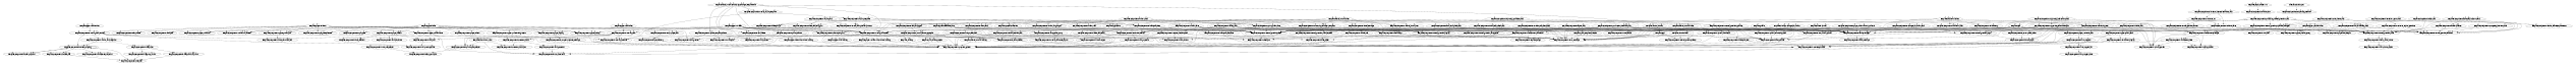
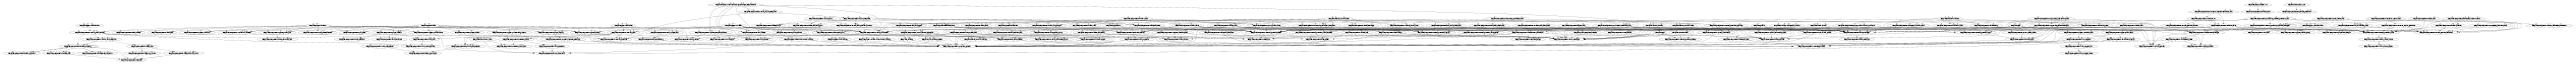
  digraph {
    "template:admin/journal/index"
    "template:components/overlay-fullscreen"
    "template:components/edit-task-types"
    "template:components/admin-journal-user"
    "template:components/manuscript-manager-template"
    "template:components/error-message"
    "template:components/progress-spinner"
    "template:components/file-uploader"
    "template:components/timed-message"
    "template:components/overlay-animate"
    "template:components/overlay-fullscreen-layout"
    n12 [label="template:components/journal-banner-type-edit"]
    "template:components/autosave-icon"
    "template:admin/journal/manuscript-manager-template/edit"
    "template:components/card-delete"
    "template:components/choose-new-card"
    "template:components/add-column"
    "template:components/phase-template-column"
    "template:components/overlay-ad-hoc-template"
    "template:components/check-box"
    "template:components/sortable-list"
    "template:components/phase-header"
    "template:components/card-preview"
    "template:components/ad-hoc-template"
    "template:components/content-editable"
    "template:components/inline-edit-body-part"
    "template:components/reveal-adhoc-toolbar-buttons"
    "template:components/inline-edit-h1"
    "template:components/inline-edit-item"
    "template:components/upload-preview"
    "template:components/attachment-thumbnail"
    "template:admin/journal"
    "template:components/flash-messages"
    "template:components/flash-message"
    "template:admin/journals/index"
    "template:components/journal-thumbnail"
    "template:admin/journals/loading"
    "template:admin/journals"
    "template:components/user-details"
    "template:application"
    "template:components/feedback-x"
    "template:components/ad-hoc-task"
    "template:components/attachment-manager"
    "template:components/inline-edit-checkbox"
    "template:components/inline-edit-email"
    "template:components/inline-edit-text"
    "template:components/attachment-item"
    "template:components/s3-file-uploader"
    "template:components/participant-selector"
    "template:components/replace-image"
    "template:components/admin-role"
    "template:components/apex-delivery"
    "template:components/author-task-snapshot"
    "template:components/diff-author"
    "template:components/nested-snapshot"
    "template:components/diff-individual-author"
    "template:components/diff-group-author"
    "template:components/boolean-diff"
    "template:components/text-diff"
    "template:components/funder-snapshot"
    "template:components/attachment-snapshot"
    "template:components/auto-suggest"
    "template:components/auto-suggest-list"
    "template:components/auto-suggest-item"
    "template:components/binary-radio-button"
    "template:components/radio-button-action"
    "template:components/comment-board"
    "template:components/comment-board-form"
    "template:components/task-comment"
    "template:components/user-thumbnail"
    "template:components/did-you-mean"
    "template:components/format-input"
    "template:components/select-2-multiple"
    "template:components/institution-search"
    "template:components/manuscript-new"
    "template:components/nested-question-check"
    "template:components/nested-question-date-picker"
    "template:components/date-picker"
    "template:components/nested-question-input"
    "template:components/nested-question-radio"
    "template:components/nested-question-radio-decision"
    "template:components/radio-button"
    "template:components/nested-question-uploader"
    "template:components/nested-question-uploader-manager"
    "template:components/overlay-task"
    "template:components/task-load"
    "template:components/util/promise-loader"
    "template:components/overlay-task-version"
    "template:components/paper-activity"
    "template:components/paper-collaborators"
    "template:components/paper-control-bar"
    "template:components/direct-download-link"
    "template:components/paper-display"
    "template:components/progress-spinner-message"
    "template:components/paper-sidebar"
    "template:components/sticky-headers"
    "template:components/task-disclosure"
    "template:components/paper-submit/about-to-submit"
    "template:components/phase-column"
    "template:components/power-select-other"
    "template:components/supporting-information-file"
-   "template:components/user-avatar-upload"
+   "template:components/user-avatar-upload" [label="template:components/new-avatar-upload"]
    "template:components/user-role-selector"
    "template:dashboard/index"
    "template:components/invitations-x"
    "template:components/dashboard-link"
    "template:paper/index/discussions/loading"
    "template:paper/index"
    "template:components/paper-submission-process"
    "template:components/split-pane"
    "template:components/split-pane-element"
    "template:components/withdrawal-banner"
    "template:components/paper-withdraw"
    "template:components/paper-submit"
    "template:paper/task/index"
    "template:paper/task/loading"
    "template:paper/task/version"
    "template:paper/versions"
    "template:components/select-native"
    "template:components/html-diff"
    "template:paper/workflow/discussions/loading"
    "template:paper/workflow"
    "template:paper-tracker/index"
    "template:components/paper-tracker-query"
    "template:components/pagination-simple"
    "template:components/sort-link"
    "template:paper-tracker/row"
    "template:components/relative-time"
    "template:profile/affiliation-form"
    "template:components/date-picker-group"
    "template:profile"
    "template:-loading"
    "template:-task-completed-section"
    "template:-task-loading-section"
-   "template:discussions/-new" [label="index:discussions/-new"]
+   "template:discussions/-new"
    "template:components/expanding-textarea"
    "template:discussions/-show"
    "template:_gpi"
    "template:components/nested-question-select"
    "template:_institutional"
    "template:_pfa"
    "template:components/nested-question-textarea"
    "template:_special_collection"
    "template:components/billing-task"
    "template:components/nested-question-display"
    "template:components/changes-for-author-task"
    "template:components/final-tech-check-task"
    "template:components/initial-tech-check-task"
    "template:components/revision-tech-check-task"
    "template:overlays/changes-for-author"
    "template:components/author-form"
    "template:components/authors-task"
    "template:components/group-author-form"
    "template:components/author-drop-target"
    "template:components/author-view"
    "template:components/competing-interests-task"
    "template:components/cover-letter-task"
    "template:components/data-availability-task"
    "template:components/ethics-task"
    "template:components/figure-task"
    "template:components/financial-disclosure-task"
    "template:components/funder-influence-statement"
    "template:components/funder-dataset"
    "template:components/initial-decision-task"
    "template:components/invitations-display"
    "template:components/paper-editor-task"
    "template:components/paper-reviewer-task"
    "template:components/production-metadata-task"
    "template:components/publishing-related-questions-task"
    "template:components/register-decision-task"
    "template:components/reporting-guidelines-task"
    "template:components/reviewer-form"
    "template:components/reviewer-recommendations-task"
    "template:components/reviewer-row"
    "template:components/nested-question-answer"
    "template:components/reviewer-report-questions"
    "template:components/reviewer-report-task"
    "template:components/revise-task"
    "template:components/send-to-apex-task"
    "template:components/supporting-information-task"
    "template:components/taxon-task"
    "template:components/upload-manuscript-task"
    "template:components/assign-team-task"
    "template:admin/journal/index" -> "template:components/overlay-fullscreen"
    "template:admin/journal/index" -> "template:components/edit-task-types"
    "template:admin/journal/index" -> "template:components/admin-journal-user"
    "template:admin/journal/index" -> "template:components/manuscript-manager-template"
    "template:admin/journal/index" -> "template:components/error-message"
    "template:admin/journal/index" -> "template:components/progress-spinner"
    "template:admin/journal/index" -> "template:components/file-uploader"
    "template:admin/journal/index" -> "template:components/timed-message"
    "template:components/overlay-fullscreen" -> "template:components/overlay-animate"
    "template:components/overlay-fullscreen" -> "template:components/overlay-fullscreen-layout"
    "template:components/edit-task-types" -> n12
    n12 -> "template:components/autosave-icon"
    "template:components/autosave-icon" -> "template:components/progress-spinner"
    "template:admin/journal/manuscript-manager-template/edit" -> "template:components/overlay-fullscreen"
    "template:admin/journal/manuscript-manager-template/edit" -> "template:components/error-message"
    "template:admin/journal/manuscript-manager-template/edit" -> "template:components/card-delete"
    "template:admin/journal/manuscript-manager-template/edit" -> "template:components/choose-new-card"
    "template:admin/journal/manuscript-manager-template/edit" -> "template:components/add-column"
    "template:admin/journal/manuscript-manager-template/edit" -> "template:components/phase-template-column"
    "template:admin/journal/manuscript-manager-template/edit" -> "template:components/overlay-ad-hoc-template"
    "template:components/choose-new-card" -> "template:components/progress-spinner"
    "template:components/choose-new-card" -> "template:components/check-box"
    "template:components/phase-template-column" -> "template:components/add-column"
    "template:components/phase-template-column" -> "template:components/sortable-list"
    "template:components/phase-template-column" -> "template:components/phase-header"
    "template:components/phase-template-column" -> "template:components/card-preview"
    "template:components/overlay-ad-hoc-template" -> "template:components/overlay-animate"
    "template:components/overlay-ad-hoc-template" -> "template:components/ad-hoc-template"
    "template:components/phase-header" -> "template:components/content-editable"
    "template:components/ad-hoc-template" -> "template:components/inline-edit-body-part"
    "template:components/ad-hoc-template" -> "template:components/reveal-adhoc-toolbar-buttons"
    "template:components/ad-hoc-template" -> "template:components/inline-edit-h1"
    "template:components/ad-hoc-template" -> "template:components/inline-edit-item"
    "template:components/ad-hoc-template" -> "template:components/upload-preview"
    "template:components/ad-hoc-template" -> "template:components/attachment-thumbnail"
    "template:components/inline-edit-item" -> "template:components/inline-edit-checkbox"
    "template:components/inline-edit-item" -> "template:components/inline-edit-email"
    "template:components/inline-edit-item" -> "template:components/inline-edit-text"
    "template:components/attachment-thumbnail" -> "template:components/progress-spinner"
    "template:components/attachment-thumbnail" -> "template:components/file-uploader"
    "template:components/attachment-thumbnail" -> "template:components/check-box"
    "template:components/attachment-thumbnail" -> "template:components/replace-image"
    "template:admin/journal" -> "template:components/flash-messages"
    "template:components/flash-messages" -> "template:components/flash-message"
    "template:admin/journals/index" -> "template:components/journal-thumbnail"
    "template:components/journal-thumbnail" -> "template:components/error-message"
    "template:components/journal-thumbnail" -> "template:components/progress-spinner"
    "template:components/journal-thumbnail" -> "template:components/file-uploader"
    "template:admin/journals/loading" -> "template:components/progress-spinner"
    "template:admin/journals" -> "template:components/overlay-fullscreen"
    "template:admin/journals" -> "template:components/flash-messages"
    "template:admin/journals" -> "template:components/user-details"
    "template:components/user-details" -> "template:components/error-message"
    "template:application" -> "template:components/overlay-fullscreen"
    "template:application" -> "template:components/feedback-x"
    "template:components/feedback-x" -> "template:components/progress-spinner"
    "template:components/feedback-x" -> "template:components/file-uploader"
    "template:components/ad-hoc-task" -> "template:components/inline-edit-body-part"
    "template:components/ad-hoc-task" -> "template:components/reveal-adhoc-toolbar-buttons"
    "template:components/ad-hoc-task" -> "template:components/inline-edit-h1"
    "template:components/ad-hoc-task" -> "template:components/inline-edit-item"
    "template:components/ad-hoc-task" -> "template:components/attachment-manager"
    "template:components/attachment-manager" -> "template:components/upload-preview"
    "template:components/attachment-manager" -> "template:components/attachment-item"
    "template:components/attachment-manager" -> "template:components/s3-file-uploader"
    "template:components/inline-edit-checkbox" -> "template:components/check-box"
    "template:components/inline-edit-checkbox" -> "template:components/content-editable"
    "template:components/inline-edit-email" -> "template:components/error-message"
    "template:components/inline-edit-email" -> "template:components/content-editable"
    "template:components/inline-edit-email" -> "template:components/participant-selector"
    "template:components/inline-edit-text" -> "template:components/content-editable"
    "template:components/attachment-item" -> "template:components/progress-spinner"
    "template:components/attachment-item" -> "template:components/upload-preview"
    "template:components/attachment-item" -> "template:components/s3-file-uploader"
    "template:components/participant-selector" -> "template:components/select-2-multiple"
    "template:components/admin-role" -> "template:components/error-message"
    "template:components/admin-role" -> "template:components/check-box"
    "template:components/apex-delivery" -> "template:components/progress-spinner"
    "template:components/author-task-snapshot" -> "template:components/diff-author"
    "template:components/author-task-snapshot" -> "template:components/nested-snapshot"
    "template:components/diff-author" -> "template:components/diff-individual-author"
    "template:components/diff-author" -> "template:components/diff-group-author"
    "template:components/nested-snapshot" -> "template:components/nested-snapshot"
    "template:components/nested-snapshot" -> "template:components/boolean-diff"
    "template:components/nested-snapshot" -> "template:components/text-diff"
    "template:components/nested-snapshot" -> "template:components/funder-snapshot"
    "template:components/nested-snapshot" -> "template:components/attachment-snapshot"
    "template:components/diff-individual-author" -> "template:components/text-diff"
    "template:components/diff-group-author" -> "template:components/text-diff"
    "template:components/boolean-diff" -> "template:components/text-diff"
    "template:components/funder-snapshot" -> "template:components/nested-snapshot"
    "template:components/auto-suggest" -> "template:components/progress-spinner"
    "template:components/auto-suggest" -> "template:components/auto-suggest-list"
    "template:components/auto-suggest-list" -> "template:components/auto-suggest-item"
    "template:components/binary-radio-button" -> "template:components/radio-button-action"
    "template:components/comment-board" -> "template:components/comment-board-form"
    "template:components/comment-board" -> "template:components/task-comment"
    "template:components/task-comment" -> "template:components/user-thumbnail"
    "template:components/did-you-mean" -> "template:components/progress-spinner"
    "template:components/format-input" -> "template:components/content-editable"
    "template:components/institution-search" -> "template:components/did-you-mean"
    "template:components/manuscript-new" -> "template:components/progress-spinner"
    "template:components/manuscript-new" -> "template:components/flash-messages"
    "template:components/manuscript-new" -> "template:components/s3-file-uploader"
    "template:components/manuscript-new" -> "template:components/format-input"
    "template:components/nested-question-check" -> "template:components/check-box"
    "template:components/nested-question-date-picker" -> "template:components/date-picker"
    "template:components/nested-question-input" -> "template:components/format-input"
    "template:components/nested-question-radio" -> "template:components/binary-radio-button"
    "template:components/nested-question-radio-decision" -> "template:components/radio-button"
    "template:components/nested-question-uploader" -> "template:components/file-uploader"
    "template:components/nested-question-uploader" -> "template:components/upload-preview"
    "template:components/nested-question-uploader" -> "template:components/attachment-thumbnail"
    "template:components/nested-question-uploader-manager" -> "template:components/attachment-manager"
    "template:components/overlay-task" -> "template:components/progress-spinner"
    "template:components/overlay-task" -> "template:components/overlay-animate"
    "template:components/overlay-task" -> "template:components/participant-selector"
    "template:components/overlay-task" -> "template:components/comment-board"
    "template:components/overlay-task" -> "template:components/task-load"
    "template:components/task-load" -> "template:components/util/promise-loader"
    "template:components/overlay-task-version" -> "template:components/progress-spinner"
    "template:components/overlay-task-version" -> "template:components/overlay-animate"
    "template:components/overlay-task-version" -> "template:components/author-task-snapshot"
    "template:components/overlay-task-version" -> "template:components/nested-snapshot"
    "template:components/overlay-task-version" -> "template:components/util/promise-loader"
    "template:components/paper-activity" -> "template:components/progress-spinner"
    "template:components/paper-collaborators" -> "template:components/user-thumbnail"
    "template:components/paper-control-bar" -> "template:components/direct-download-link"
    "template:components/paper-display" -> "template:components/progress-spinner-message"
    "template:components/progress-spinner-message" -> "template:components/progress-spinner"
    "template:components/paper-sidebar" -> "template:components/task-load"
    "template:components/paper-sidebar" -> "template:components/sticky-headers"
    "template:components/paper-sidebar" -> "template:components/task-disclosure"
    "template:components/paper-submit/about-to-submit" -> "template:components/flash-messages"
    "template:components/phase-column" -> "template:components/add-column"
    "template:components/phase-column" -> "template:components/sortable-list"
    "template:components/phase-column" -> "template:components/phase-header"
    "template:components/phase-column" -> "template:components/card-preview"
    "template:components/power-select-other" -> "template:components/format-input"
    "template:components/supporting-information-file" -> "template:components/error-message"
    "template:components/supporting-information-file" -> "template:components/file-uploader"
    "template:components/supporting-information-file" -> "template:components/format-input"
    "template:components/supporting-information-file" -> "template:components/power-select-other"
    "template:components/user-avatar-upload" -> "template:components/progress-spinner"
    "template:components/user-avatar-upload" -> "template:components/file-uploader"
    "template:components/user-role-selector" -> "template:components/select-2-multiple"
    "template:dashboard/index" -> "template:components/overlay-fullscreen"
    "template:dashboard/index" -> "template:components/flash-messages"
    "template:dashboard/index" -> "template:components/manuscript-new"
    "template:dashboard/index" -> "template:components/invitations-x"
    "template:dashboard/index" -> "template:components/dashboard-link"
    "template:paper/index/discussions/loading" -> "template:components/progress-spinner"
    "template:paper/index" -> "template:components/overlay-fullscreen"
    "template:paper/index" -> "template:components/flash-messages"
    "template:paper/index" -> "template:components/paper-activity"
    "template:paper/index" -> "template:components/paper-collaborators"
    "template:paper/index" -> "template:components/paper-control-bar"
    "template:paper/index" -> "template:components/paper-display"
    "template:paper/index" -> "template:components/paper-sidebar"
    "template:paper/index" -> "template:components/paper-submission-process"
    "template:paper/index" -> "template:components/split-pane"
    "template:paper/index" -> "template:components/split-pane-element"
    "template:paper/index" -> "template:components/withdrawal-banner"
    "template:paper/index" -> "template:components/paper-withdraw"
    "template:paper/index" -> "template:components/paper-submit"
    "template:paper/task/index" -> "template:components/overlay-task"
    "template:paper/task/loading" -> "template:components/progress-spinner"
    "template:paper/task/version" -> "template:components/overlay-task-version"
    "template:paper/versions" -> "template:components/overlay-fullscreen"
    "template:paper/versions" -> "template:components/card-preview"
    "template:paper/versions" -> "template:components/flash-messages"
    "template:paper/versions" -> "template:components/overlay-task-version"
    "template:paper/versions" -> "template:components/paper-activity"
    "template:paper/versions" -> "template:components/paper-collaborators"
    "template:paper/versions" -> "template:components/paper-control-bar"
    "template:paper/versions" -> "template:components/split-pane"
    "template:paper/versions" -> "template:components/split-pane-element"
    "template:paper/versions" -> "template:components/withdrawal-banner"
    "template:paper/versions" -> "template:components/paper-withdraw"
    "template:paper/versions" -> "template:components/select-native"
    "template:paper/versions" -> "template:components/html-diff"
    "template:paper/workflow/discussions/loading" -> "template:components/progress-spinner"
    "template:paper/workflow" -> "template:components/overlay-fullscreen"
    "template:paper/workflow" -> "template:components/card-delete"
    "template:paper/workflow" -> "template:components/choose-new-card"
    "template:paper/workflow" -> "template:components/add-column"
    "template:paper/workflow" -> "template:components/check-box"
    "template:paper/workflow" -> "template:components/flash-messages"
    "template:paper/workflow" -> "template:components/overlay-task"
    "template:paper/workflow" -> "template:components/paper-activity"
    "template:paper/workflow" -> "template:components/phase-column"
    "template:paper-tracker/index" -> "template:components/flash-messages"
    "template:paper-tracker/index" -> "template:components/paper-tracker-query"
    "template:paper-tracker/index" -> "template:components/pagination-simple"
    "template:paper-tracker/index" -> "template:components/sort-link"
    "template:paper-tracker/row" -> "template:components/relative-time"
    "template:profile/affiliation-form" -> "template:components/progress-spinner"
    "template:profile/affiliation-form" -> "template:components/institution-search"
    "template:profile/affiliation-form" -> "template:components/date-picker"
    "template:profile/affiliation-form" -> "template:components/date-picker-group"
    "template:profile" -> "template:components/flash-messages"
    "template:profile" -> "template:components/user-avatar-upload"
    "template:-loading" -> "template:components/progress-spinner"
    "template:-task-completed-section" -> "template:components/error-message"
    "template:-task-loading-section" -> "template:components/progress-spinner"
    "template:discussions/-new" -> "template:components/expanding-textarea"
    "template:discussions/-show" -> "template:components/participant-selector"
    "template:discussions/-show" -> "template:components/comment-board-form"
    "template:discussions/-show" -> "template:components/user-thumbnail"
    "template:_gpi" -> "template:components/error-message"
    "template:_gpi" -> "template:components/nested-question-select"
    "template:_institutional" -> "template:components/error-message"
    "template:_institutional" -> "template:components/nested-question-select"
    "template:_pfa" -> "template:components/error-message"
    "template:_pfa" -> "template:components/nested-question-check"
    "template:_pfa" -> "template:components/nested-question-input"
    "template:_pfa" -> "template:components/nested-question-radio"
    "template:_pfa" -> "template:components/nested-question-textarea"
    "template:_special_collection" -> "template:components/nested-question-check"
    "template:components/billing-task" -> "template:components/progress-spinner"
    "template:components/billing-task" -> "template:components/institution-search"
    "template:components/billing-task" -> "template:components/nested-question-input"
    "template:components/billing-task" -> "template:components/nested-question-select"
    "template:components/billing-task" -> "template:components/nested-question-display"
    "template:components/changes-for-author-task" -> "template:components/flash-messages"
    "template:components/final-tech-check-task" -> "template:components/flash-messages"
    "template:components/final-tech-check-task" -> "template:components/nested-question-check"
    "template:components/initial-tech-check-task" -> "template:components/flash-messages"
    "template:components/initial-tech-check-task" -> "template:components/nested-question-check"
    "template:components/revision-tech-check-task" -> "template:components/flash-messages"
    "template:components/revision-tech-check-task" -> "template:components/nested-question-check"
    "template:overlays/changes-for-author" -> "template:components/flash-messages"
    "template:components/author-form" -> "template:components/error-message"
    "template:components/author-form" -> "template:components/progress-spinner"
    "template:components/author-form" -> "template:components/institution-search"
    "template:components/author-form" -> "template:components/nested-question-check"
    "template:components/author-form" -> "template:components/nested-question-radio"
    "template:components/author-form" -> "template:components/nested-question-display"
    "template:components/authors-task" -> "template:components/error-message"
    "template:components/authors-task" -> "template:components/nested-question-check"
    "template:components/authors-task" -> "template:components/author-form"
    "template:components/authors-task" -> "template:components/group-author-form"
    "template:components/authors-task" -> "template:components/author-drop-target"
    "template:components/authors-task" -> "template:components/author-view"
    "template:components/group-author-form" -> "template:components/error-message"
    "template:components/group-author-form" -> "template:components/nested-question-check"
    "template:components/group-author-form" -> "template:components/nested-question-radio"
    "template:components/group-author-form" -> "template:components/nested-question-display"
    "template:components/competing-interests-task" -> "template:components/nested-question-radio"
    "template:components/competing-interests-task" -> "template:components/nested-question-textarea"
    "template:components/cover-letter-task" -> "template:components/nested-question-uploader-manager"
    "template:components/cover-letter-task" -> "template:components/nested-question-textarea"
    "template:components/data-availability-task" -> "template:components/nested-question-check"
    "template:components/data-availability-task" -> "template:components/nested-question-radio"
    "template:components/data-availability-task" -> "template:components/nested-question-textarea"
    "template:components/ethics-task" -> "template:components/nested-question-radio"
    "template:components/ethics-task" -> "template:components/nested-question-uploader-manager"
    "template:components/ethics-task" -> "template:components/nested-question-textarea"
    "template:components/figure-task" -> "template:components/file-uploader"
    "template:components/figure-task" -> "template:components/upload-preview"
    "template:components/figure-task" -> "template:components/attachment-thumbnail"
    "template:components/figure-task" -> "template:components/nested-question-check"
    "template:components/financial-disclosure-task" -> "template:components/nested-question-radio"
    "template:components/financial-disclosure-task" -> "template:components/funder-influence-statement"
    "template:components/financial-disclosure-task" -> "template:components/funder-dataset"
    "template:components/funder-dataset" -> "template:components/nested-question-radio"
    "template:components/funder-dataset" -> "template:components/nested-question-textarea"
    "template:components/initial-decision-task" -> "template:components/progress-spinner"
    "template:components/initial-decision-task" -> "template:components/radio-button"
    "template:components/invitations-display" -> "template:components/user-thumbnail"
    "template:components/paper-editor-task" -> "template:components/content-editable"
    "template:components/paper-editor-task" -> "template:components/auto-suggest"
    "template:components/paper-editor-task" -> "template:components/invitations-display"
    "template:components/paper-reviewer-task" -> "template:components/content-editable"
    "template:components/paper-reviewer-task" -> "template:components/auto-suggest"
    "template:components/paper-reviewer-task" -> "template:components/invitations-display"
    "template:components/production-metadata-task" -> "template:components/error-message"
    "template:components/production-metadata-task" -> "template:components/nested-question-date-picker"
    "template:components/production-metadata-task" -> "template:components/nested-question-input"
    "template:components/production-metadata-task" -> "template:components/nested-question-textarea"
    "template:components/production-metadata-task" -> "template:components/nested-question-display"
    "template:components/publishing-related-questions-task" -> "template:components/nested-question-check"
    "template:components/publishing-related-questions-task" -> "template:components/nested-question-input"
    "template:components/publishing-related-questions-task" -> "template:components/nested-question-radio"
    "template:components/publishing-related-questions-task" -> "template:components/nested-question-uploader-manager"
    "template:components/publishing-related-questions-task" -> "template:components/nested-question-textarea"
    "template:components/register-decision-task" -> "template:components/error-message"
    "template:components/register-decision-task" -> "template:components/progress-spinner"
    "template:components/register-decision-task" -> "template:components/radio-button"
    "template:components/reporting-guidelines-task" -> "template:components/nested-question-check"
    "template:components/reporting-guidelines-task" -> "template:components/nested-question-uploader"
    "template:components/reviewer-form" -> "template:components/error-message"
    "template:components/reviewer-form" -> "template:components/institution-search"
    "template:components/reviewer-form" -> "template:components/nested-question-radio"
    "template:components/reviewer-form" -> "template:components/nested-question-textarea"
    "template:components/reviewer-recommendations-task" -> "template:components/reviewer-form"
    "template:components/reviewer-recommendations-task" -> "template:components/reviewer-row"
    "template:components/reviewer-row" -> "template:components/reviewer-form"
    "template:components/reviewer-row" -> "template:components/nested-question-answer"
    "template:components/reviewer-report-questions" -> "template:components/nested-question-radio"
    "template:components/reviewer-report-questions" -> "template:components/nested-question-radio-decision"
    "template:components/reviewer-report-questions" -> "template:components/nested-question-textarea"
    "template:components/reviewer-report-task" -> "template:components/reviewer-report-questions"
    "template:components/revise-task" -> "template:components/error-message"
    "template:components/revise-task" -> "template:components/content-editable"
    "template:components/revise-task" -> "template:components/attachment-manager"
    "template:components/send-to-apex-task" -> "template:components/apex-delivery"
    "template:components/supporting-information-task" -> "template:components/file-uploader"
    "template:components/supporting-information-task" -> "template:components/upload-preview"
    "template:components/supporting-information-task" -> "template:components/supporting-information-file"
    "template:components/taxon-task" -> "template:components/nested-question-check"
    "template:components/upload-manuscript-task" -> "template:components/file-uploader"
    "template:components/assign-team-task" -> "template:components/error-message"
    "template:components/assign-team-task" -> "template:components/user-thumbnail"
  }
